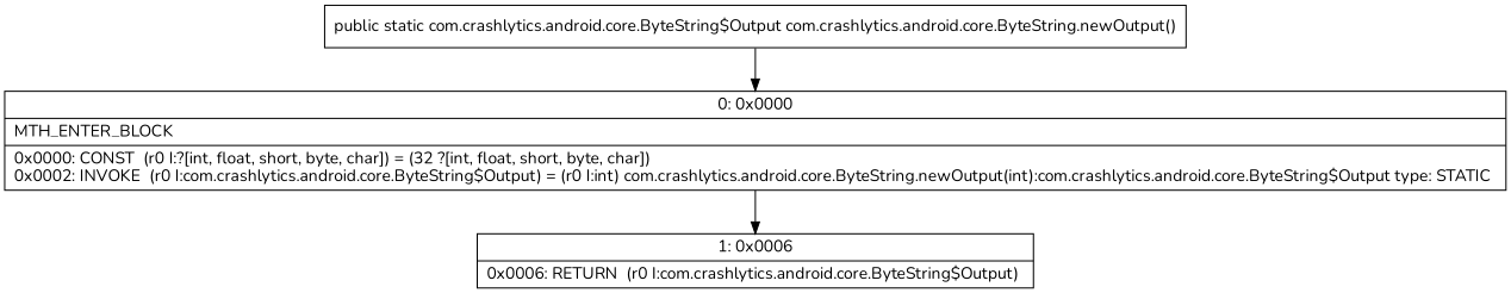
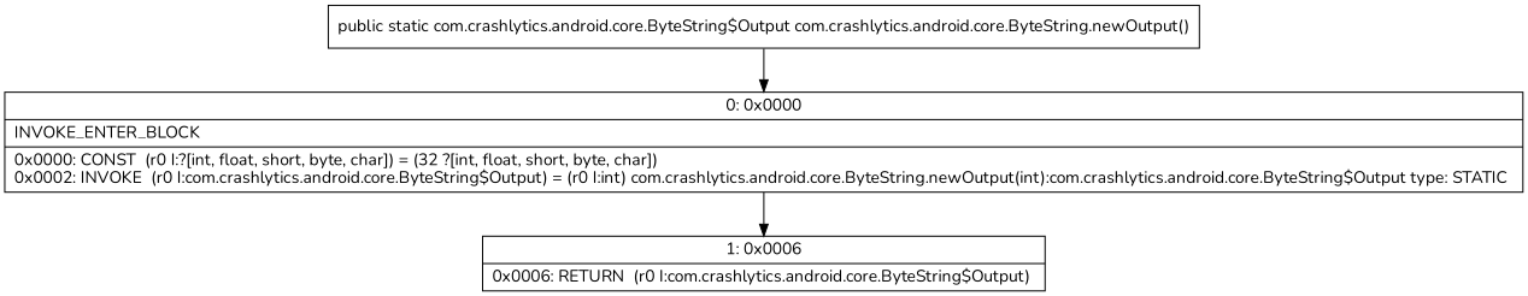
  digraph {
    fontname=Nunito
    node [shape=record fontname=Nunito]
    edge [fontname=Nunito]
-   n1 [label="{0\:\ 0x0000|MTH_ENTER_BLOCK\l|0x0000: CONST  (r0 I:?[int, float, short, byte, char]) = (32 ?[int, float, short, byte, char]) \l0x0002: INVOKE  (r0 I:com.crashlytics.android.core.ByteString$Output) = (r0 I:int) com.crashlytics.android.core.ByteString.newOutput(int):com.crashlytics.android.core.ByteString$Output type: STATIC \l}"]
+   n1 [label="{0\:\ 0x0000|INVOKE_ENTER_BLOCK\l|0x0000: CONST  (r0 I:?[int, float, short, byte, char]) = (32 ?[int, float, short, byte, char]) \l0x0002: INVOKE  (r0 I:com.crashlytics.android.core.ByteString$Output) = (r0 I:int) com.crashlytics.android.core.ByteString.newOutput(int):com.crashlytics.android.core.ByteString$Output type: STATIC \l}"]
    n2 [label="{1\:\ 0x0006|0x0006: RETURN  (r0 I:com.crashlytics.android.core.ByteString$Output) \l}"]
    n3 [label="{public static com.crashlytics.android.core.ByteString$Output com.crashlytics.android.core.ByteString.newOutput() }"]
    n1 -> n2
    n3 -> n1
  }
